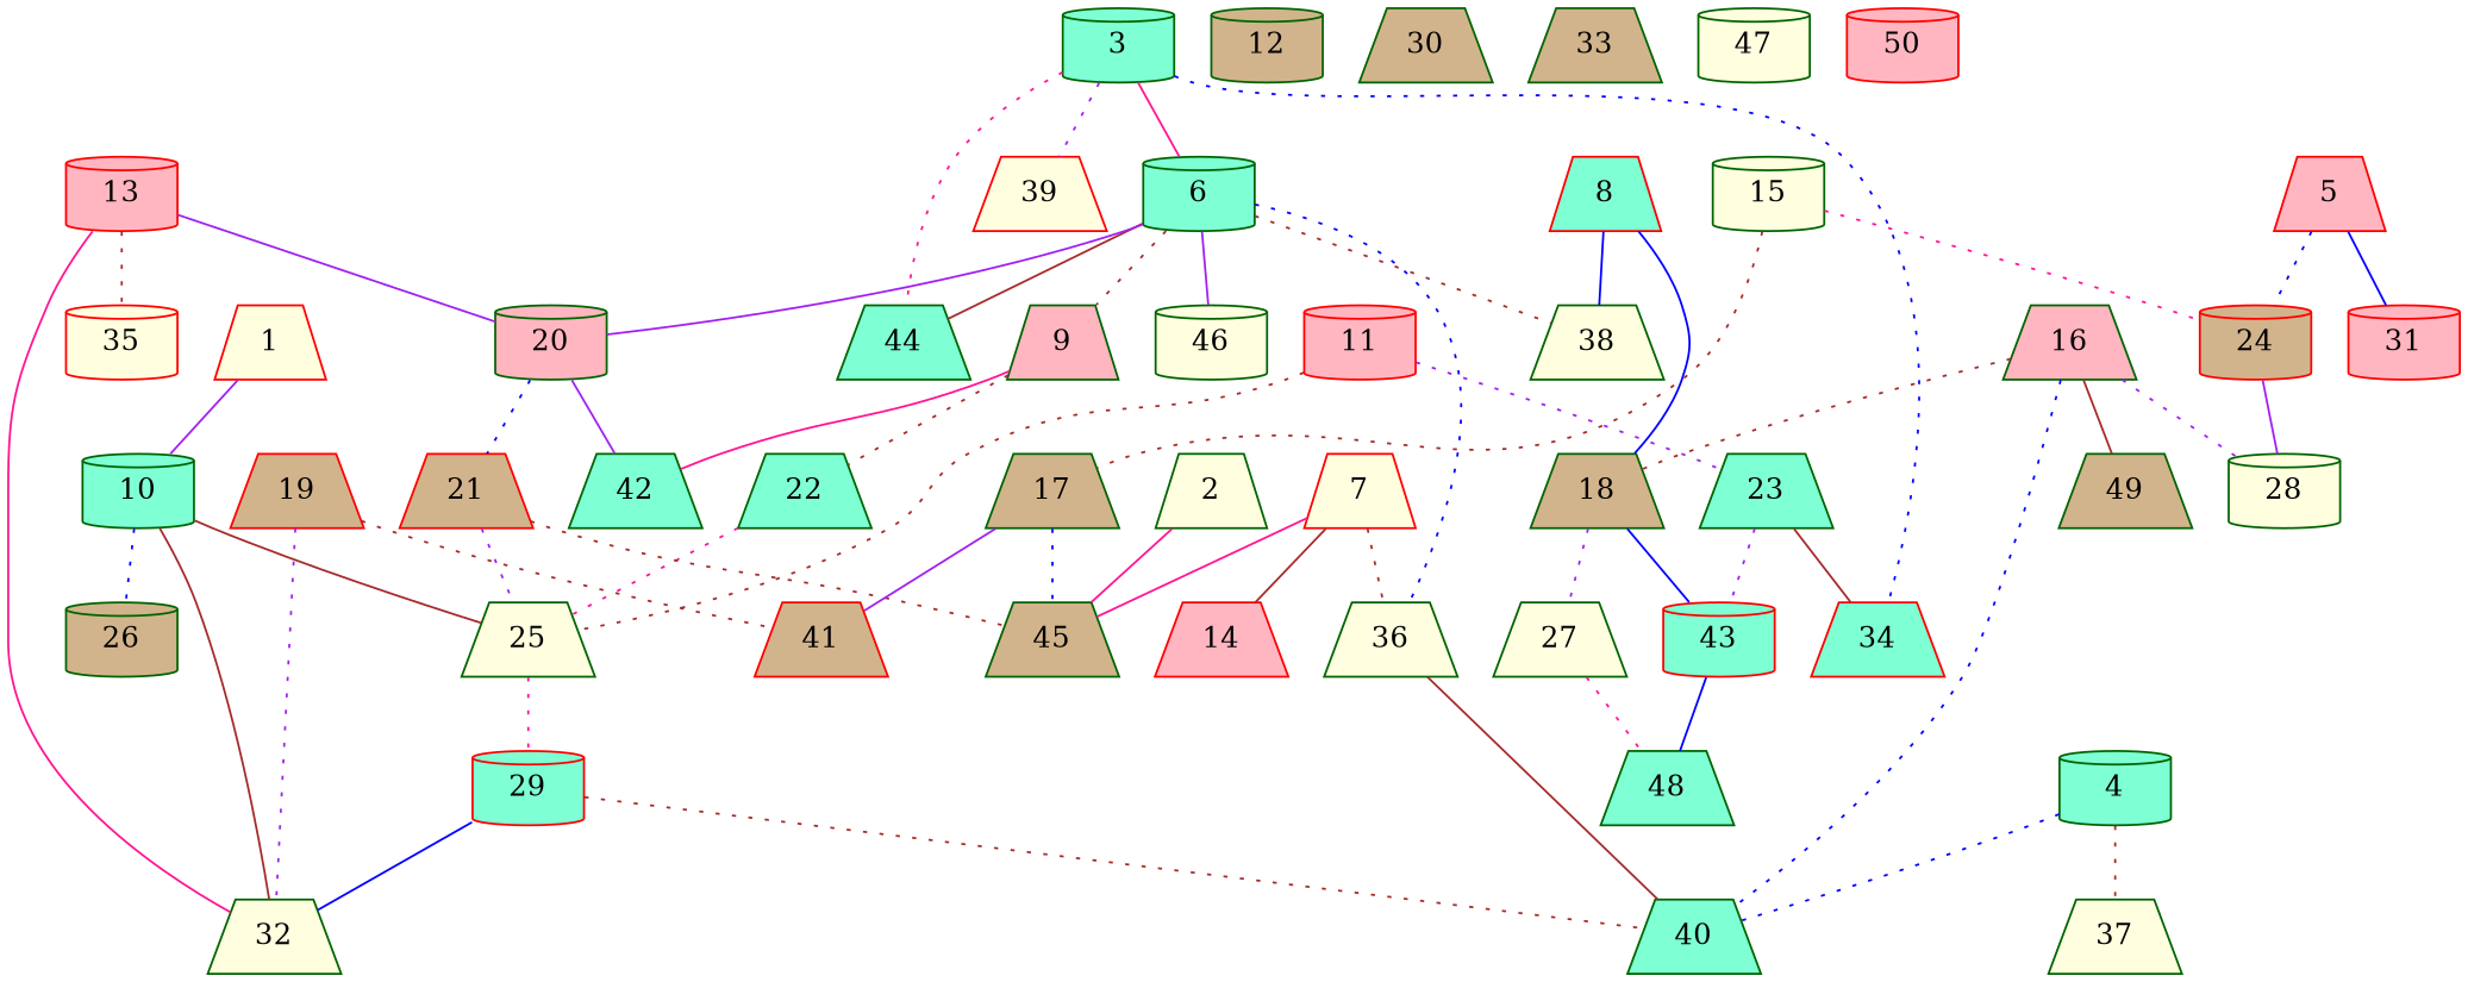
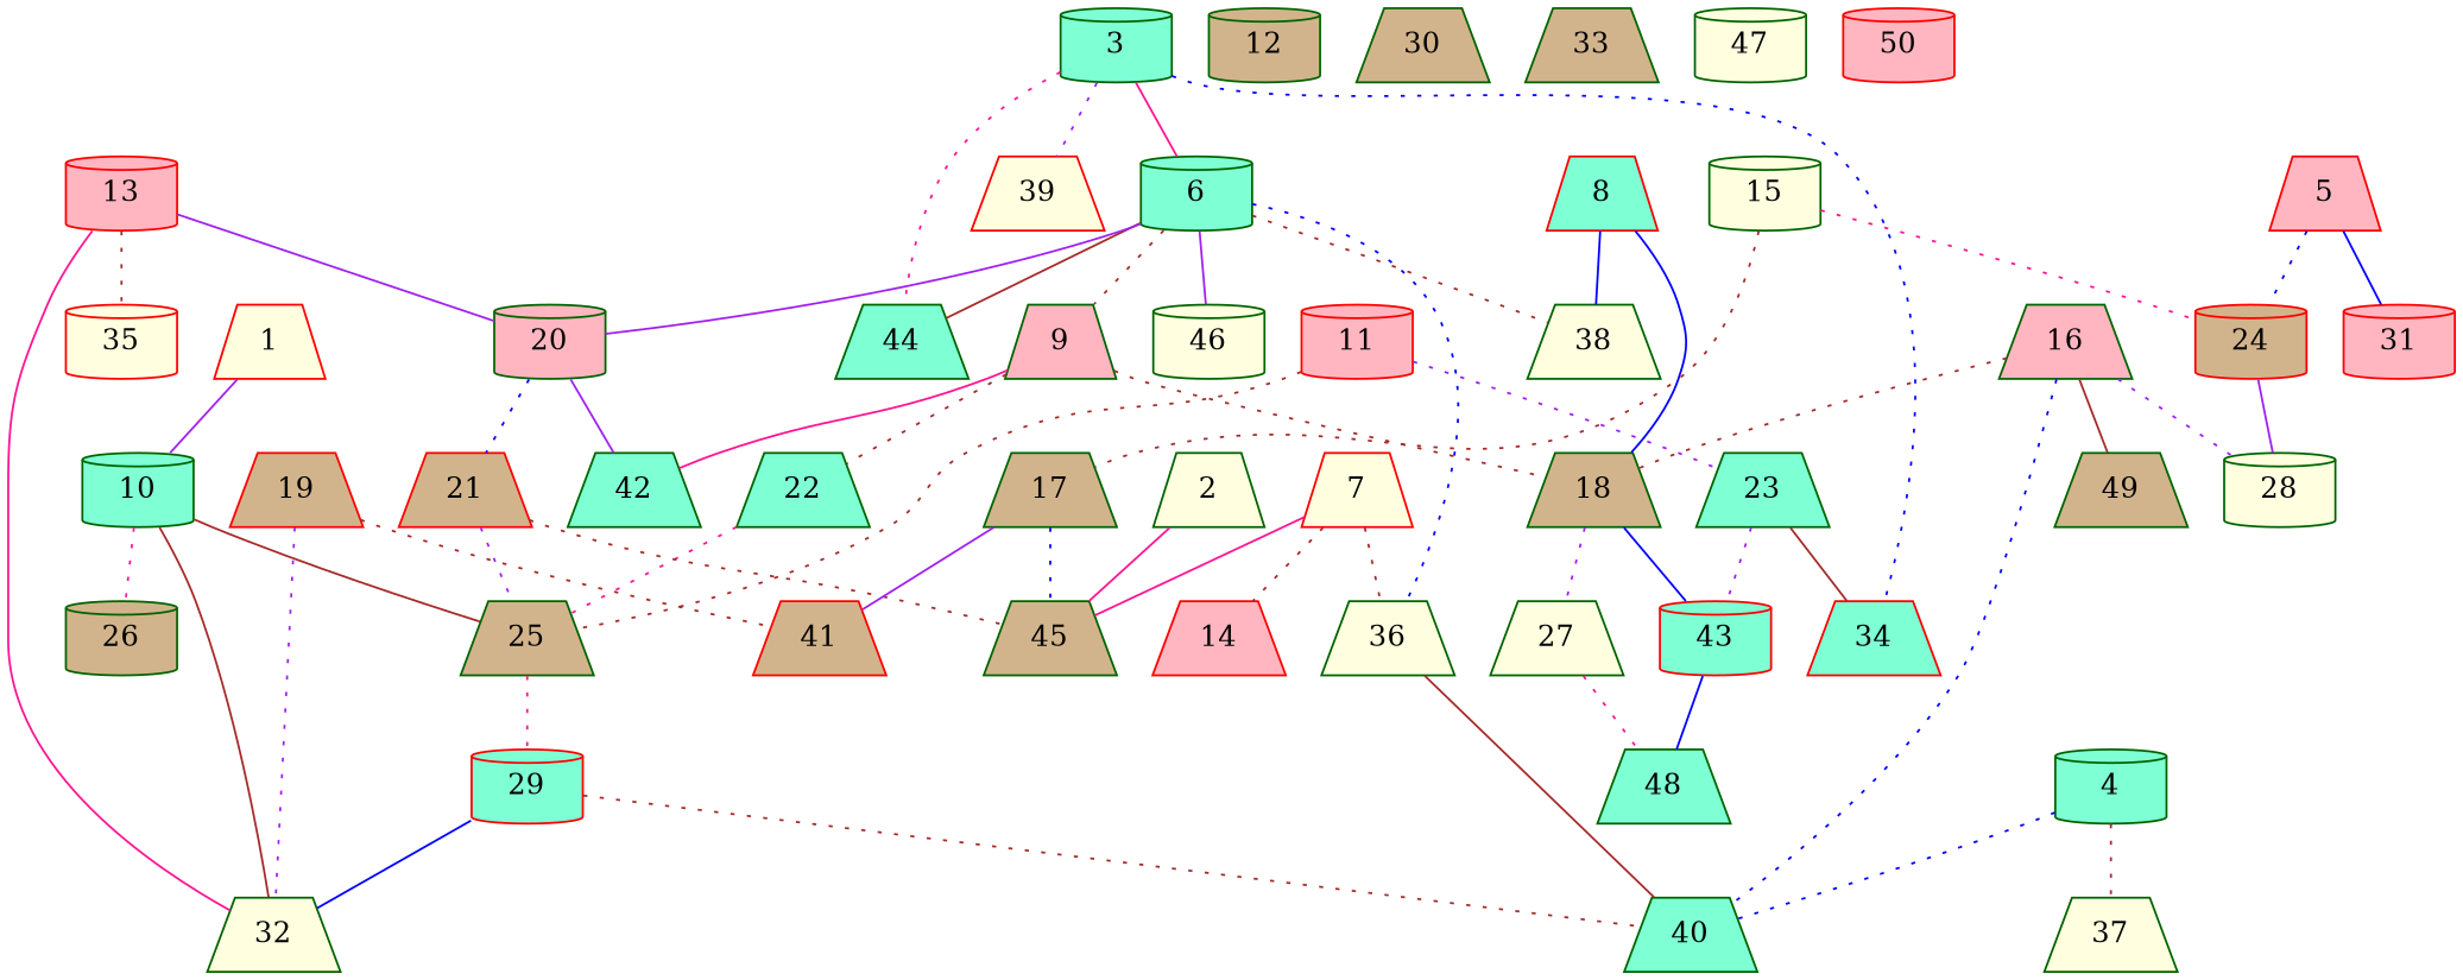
  graph {
    fontname="DejaVu Serif"
    node [color=darkgreen fillcolor=lightyellow fontname="DejaVu Serif" shape=trapezium style=filled]
    edge [color=brown fontname="DejaVu Serif" style=dotted]
    1 [color=red]
    10 [fillcolor=aquamarine shape=cylinder]
    32
-   25
+   25 [fillcolor=tan]
    26 [fillcolor=tan shape=cylinder]
    45 [fillcolor=tan]
    2
    3 [fillcolor=aquamarine shape=cylinder]
    6 [fillcolor=aquamarine shape=cylinder]
    34 [color=red fillcolor=aquamarine]
    39 [color=red]
    44 [fillcolor=aquamarine]
    9 [fillcolor=lightpink]
    20 [fillcolor=lightpink shape=cylinder]
    36
    38
    46 [shape=cylinder]
    4 [fillcolor=aquamarine shape=cylinder]
    37
    40 [fillcolor=aquamarine]
    5 [color=red fillcolor=lightpink]
    24 [color=red fillcolor=tan shape=cylinder]
    31 [color=red fillcolor=lightpink shape=cylinder]
    28 [shape=cylinder]
    18 [fillcolor=tan]
    22 [fillcolor=aquamarine]
    42 [fillcolor=aquamarine]
    21 [color=red fillcolor=tan]
    7 [color=red]
    14 [color=red fillcolor=lightpink]
    8 [color=red fillcolor=aquamarine]
    27
    43 [color=red fillcolor=aquamarine shape=cylinder]
    29 [color=red fillcolor=aquamarine shape=cylinder]
    11 [color=red fillcolor=lightpink shape=cylinder]
    23 [fillcolor=aquamarine]
    12 [fillcolor=tan shape=cylinder]
    13 [color=red fillcolor=lightpink shape=cylinder]
    35 [color=red shape=cylinder]
    15 [shape=cylinder]
    17 [fillcolor=tan]
    41 [color=red fillcolor=tan]
    16 [fillcolor=lightpink]
    49 [fillcolor=tan]
    48 [fillcolor=aquamarine]
    19 [color=red fillcolor=tan]
    30 [fillcolor=tan]
    33 [fillcolor=tan]
    47 [shape=cylinder]
    50 [color=red fillcolor=lightpink shape=cylinder]
    1 -- 10 [color=purple style=solid]
    10 -- 32 [style=solid]
    10 -- 25 [style=solid]
-   10 -- 26 [color=blue]
+   10 -- 26 [color=deeppink]
    25 -- 29 [color=deeppink]
    2 -- 45 [color=deeppink style=solid]
    3 -- 6 [color=deeppink style=solid]
    3 -- 34 [color=blue]
    3 -- 39 [color=purple]
    3 -- 44 [color=deeppink]
    6 -- 44 [style=solid]
    6 -- 9
    6 -- 20 [color=purple style=solid]
    6 -- 36 [color=blue]
    6 -- 38
    6 -- 46 [color=purple style=solid]
+   9 -- 18
    9 -- 22
    9 -- 42 [color=deeppink style=solid]
    20 -- 42 [color=purple style=solid]
    20 -- 21 [color=blue]
    36 -- 40 [style=solid]
    4 -- 37
    4 -- 40 [color=blue]
    5 -- 24 [color=blue]
    5 -- 31 [color=blue style=solid]
    24 -- 28 [color=purple style=solid]
    18 -- 27 [color=purple]
    18 -- 43 [color=blue style=solid]
    22 -- 25 [color=deeppink]
    21 -- 25 [color=purple]
    21 -- 45
    7 -- 45 [color=deeppink style=solid]
    7 -- 36
-   7 -- 14 [style=solid]
+   7 -- 14
    8 -- 38 [color=blue style=solid]
    8 -- 18 [color=blue style=solid]
    27 -- 48 [color=deeppink]
    43 -- 48 [color=blue style=solid]
    29 -- 32 [color=blue style=solid]
    29 -- 40
    11 -- 25
    11 -- 23 [color=purple]
    23 -- 34 [style=solid]
    23 -- 43 [color=purple]
    13 -- 32 [color=deeppink style=solid]
    13 -- 20 [color=purple style=solid]
    13 -- 35
    15 -- 24 [color=deeppink]
    15 -- 17
    17 -- 45 [color=blue]
    17 -- 41 [color=purple style=solid]
    16 -- 40 [color=blue]
    16 -- 28 [color=purple]
    16 -- 18
    16 -- 49 [style=solid]
    19 -- 32 [color=purple]
    19 -- 41
  }
